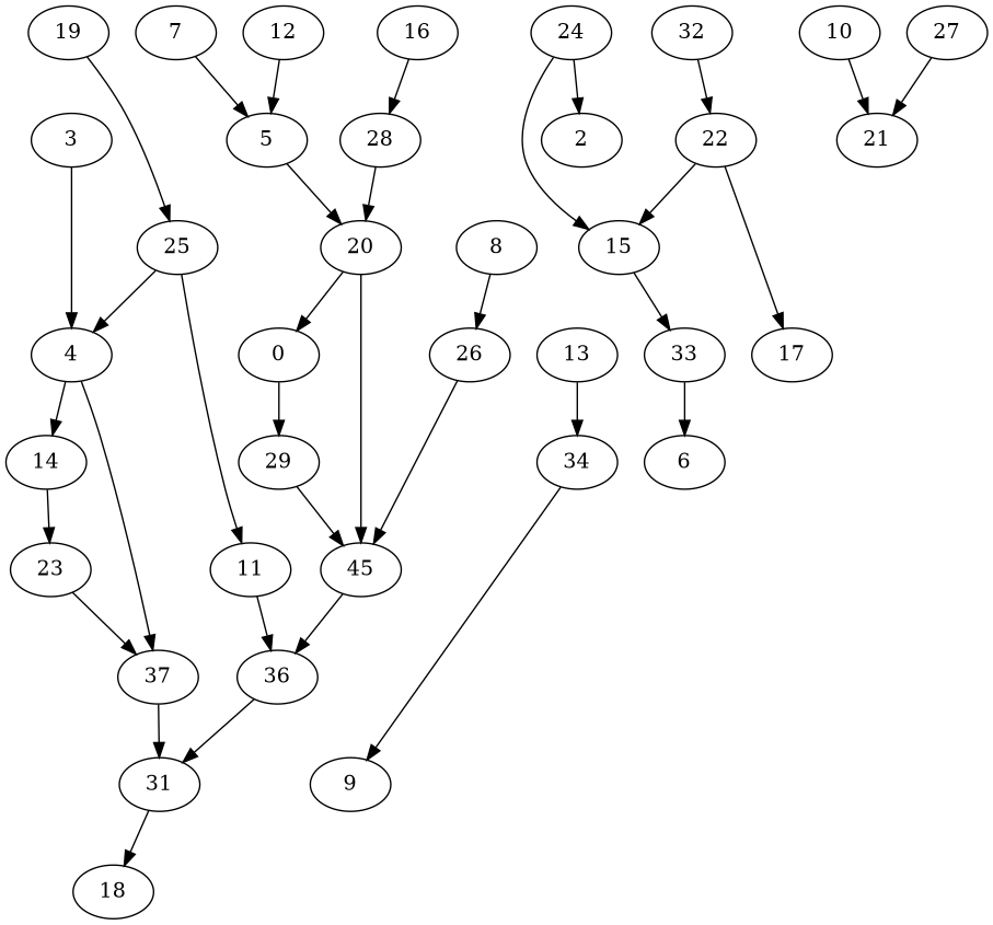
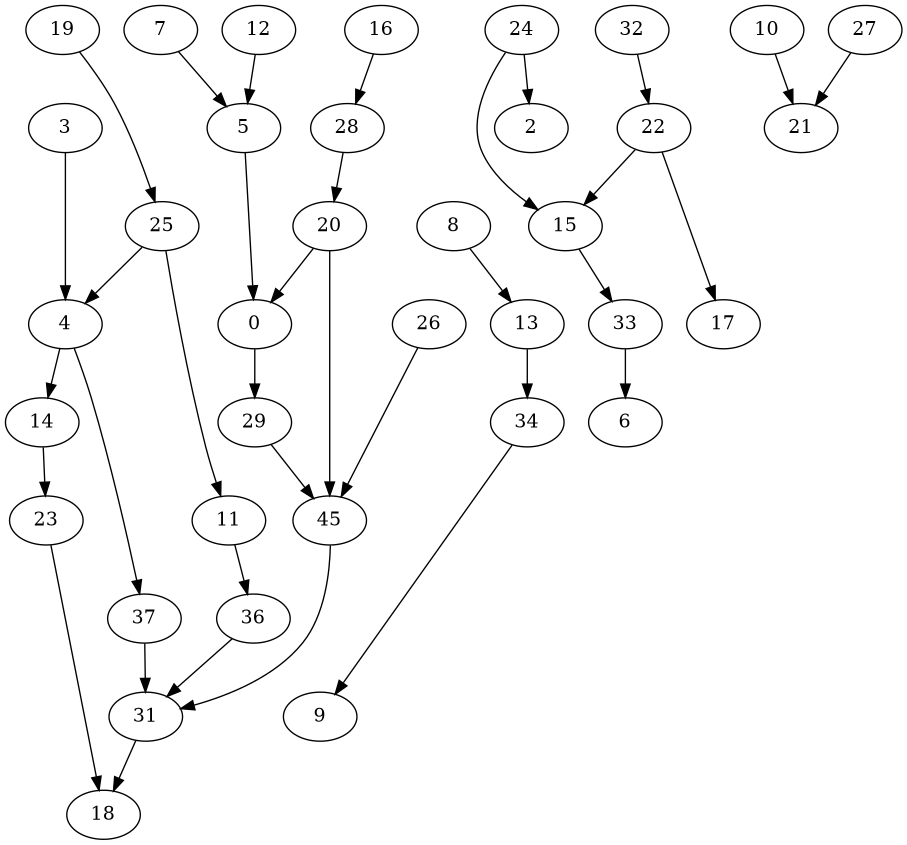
  digraph {
    edge [weight=0]
    0
    29
    n3 [label=45]
    3
    4
    14
    37
    23
    31
    5
    7
    8
    13
    34
    24
    15
    2
    10
    21
    11
    36
    12
    9
    18
    33
    27
    6
    16
    28
    20
    19
    25
    26
    22
    17
    32
    0 -> 29
    29 -> n3
-   n3 -> 36
+   n3 -> 31
    3 -> 4
    4 -> 14
    4 -> 37
    14 -> 23
    37 -> 31
-   23 -> 37
+   23 -> 18
    31 -> 18
-   5 -> 20
+   5 -> 0
    7 -> 5
-   8 -> 26
+   8 -> 13
    13 -> 34
    34 -> 9
    24 -> 15
    24 -> 2
    15 -> 33
    10 -> 21
    11 -> 36
    36 -> 31
    12 -> 5
    33 -> 6
    27 -> 21
    16 -> 28
    28 -> 20
    20 -> 0
    20 -> n3 [weight=1]
    19 -> 25
    25 -> 4
    25 -> 11
    26 -> n3
    22 -> 15
    22 -> 17
    32 -> 22
  }
